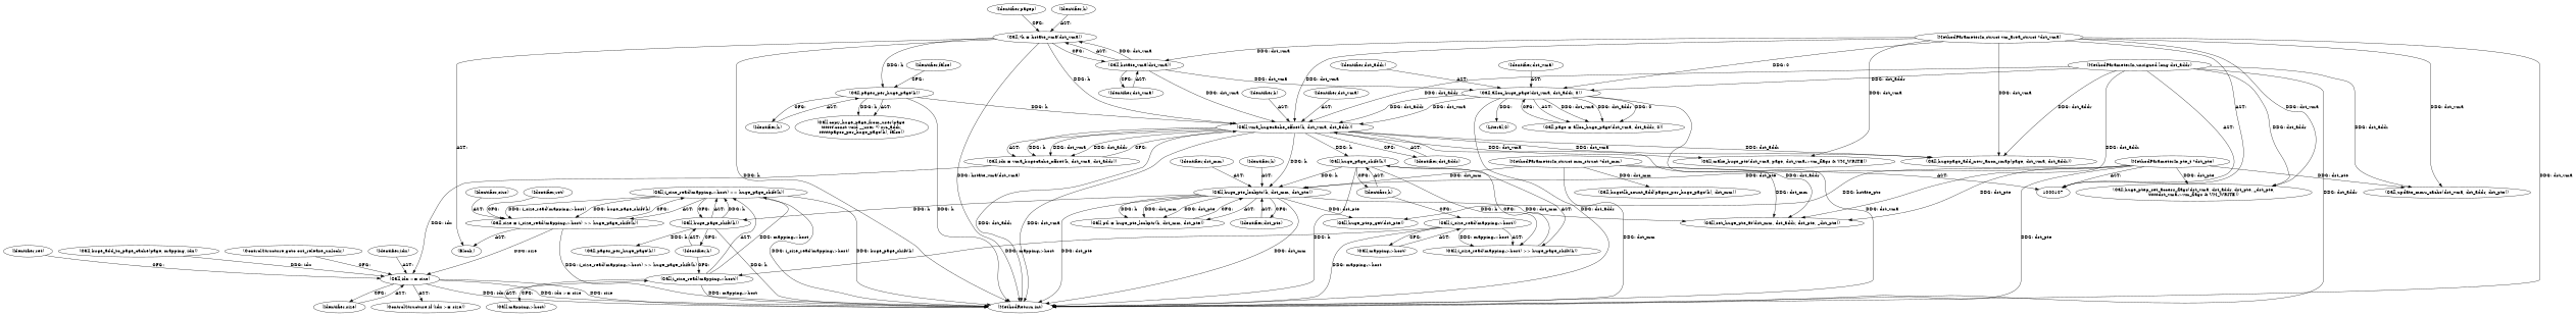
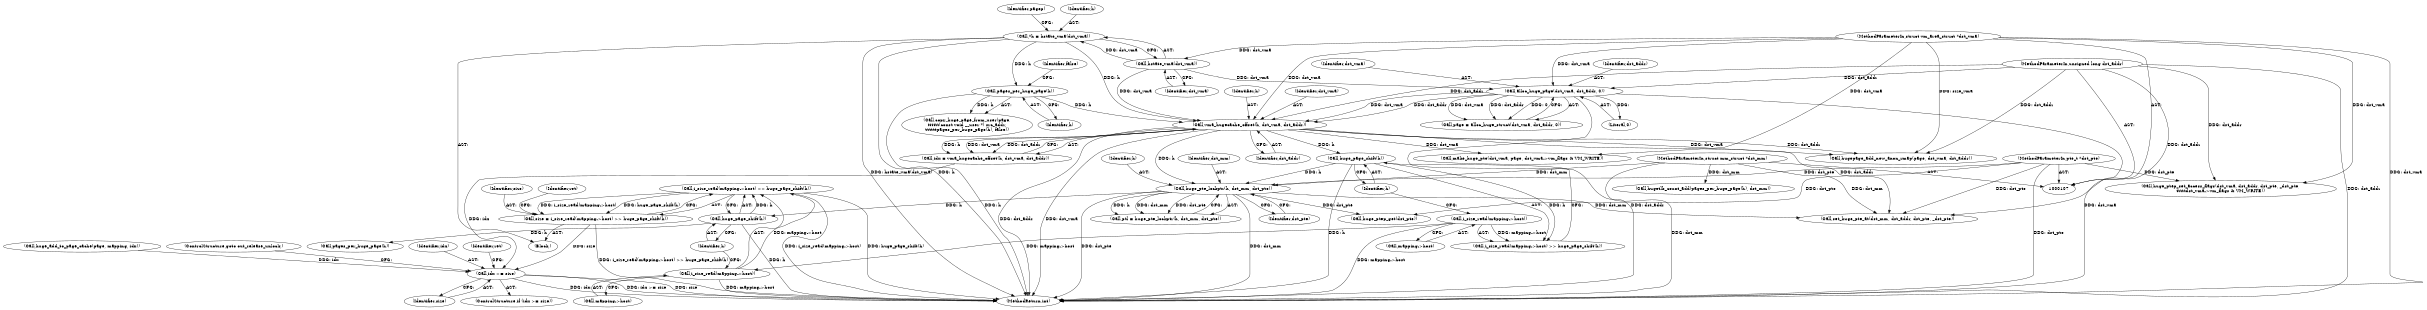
  digraph {
    n1 [label="(Call,i_size_read(mapping->host) >> huge_page_shift(h))"]
    n2 [label="(Call,huge_page_shift(h))"]
    n3 [label="(Call,size = i_size_read(mapping->host) >> huge_page_shift(h))"]
    n4 [label="(MethodReturn,int)"]
    n5 [label="(Call,pages_per_huge_page(h))"]
    n6 [label="(Identifier,h)"]
    n7 [label="(Block,)"]
    n8 [label="(Call,idx >= size)"]
    n9 [label="(Call,i_size_read(mapping->host))"]
    n10 [label="(Call,mapping->host)"]
    n11 [label="(Call,i_size_read(mapping->host))"]
    n12 [label="(Call,mapping->host)"]
    n13 [label="(Call,i_size_read(mapping->host) >> huge_page_shift(h))"]
    n14 [label="(Call,huge_page_shift(h))"]
    n15 [label="(Call,huge_pte_lockptr(h, dst_mm, dst_pte))"]
    n16 [label="(Identifier,dst_pte)"]
    n17 [label="(Call,set_huge_pte_at(dst_mm, dst_addr, dst_pte, _dst_pte))"]
    n18 [label="(Call,huge_ptep_get(dst_pte))"]
    n19 [label="(Call,ptl = huge_pte_lockptr(h, dst_mm, dst_pte))"]
    n20 [label="(Call,vma_hugecache_offset(h, dst_vma, dst_addr))"]
    n21 [label="(Call,idx = vma_hugecache_offset(h, dst_vma, dst_addr))"]
    n22 [label="(Call,hugepage_add_new_anon_rmap(page, dst_vma, dst_addr))"]
    n23 [label="(Call,make_huge_pte(dst_vma, page, dst_vma->vm_flags & VM_WRITE))"]
    n24 [label="(Identifier,dst_addr)"]
    n25 [label="(Identifier,h)"]
    n26 [label="(Call,*h = hstate_vma(dst_vma))"]
    n27 [label="(Call,hstate_vma(dst_vma))"]
    n28 [label="(Call,pages_per_huge_page(h))"]
    n29 [label="(Call,alloc_huge_page(dst_vma, dst_addr, 0))"]
    n30 [label="(Identifier,dst_vma)"]
    n31 [label="(Call,copy_huge_page_from_user(page,\n\t\t\t\t\t\t(const void __user *) src_addr,\n\t\t\t\t\t\tpages_per_huge_page(h), false))"]
    n32 [label="(Identifier,h)"]
    n33 [label="(Literal,0)"]
-   n34 [label="(Call,page = alloc_huge_page(dst_vma, dst_addr, 0))"]
+   n34 [label="(Call,page = alloc_huge_struct(dst_vma, dst_addr, 0))"]
    n35 [label="(MethodParameterIn,struct vm_area_struct *dst_vma)"]
    n36 [label="(Call,huge_ptep_set_access_flags(dst_vma, dst_addr, dst_pte, _dst_pte,\n\t\t\t\t\tdst_vma->vm_flags & VM_WRITE))"]
-   n37 [label="(Call,update_mmu_cache(dst_vma, dst_addr, dst_pte))"]
    1000107
    n39 [label="(MethodParameterIn,unsigned long dst_addr)"]
    n40 [label="(MethodParameterIn,struct mm_struct *dst_mm)"]
    n41 [label="(Call,hugetlb_count_add(pages_per_huge_page(h), dst_mm))"]
    n42 [label="(MethodParameterIn,pte_t *dst_pte)"]
    n43 [label="(ControlStructure,if (idx >= size))"]
    n44 [label="(Identifier,size)"]
    n45 [label="(Identifier,pagep)"]
    n46 [label="(Identifier,h)"]
    n47 [label="(Identifier,false)"]
    n48 [label="(Identifier,size)"]
    n49 [label="(Identifier,h)"]
    n50 [label="(Identifier,idx)"]
    n51 [label="(Identifier,dst_addr)"]
    n52 [label="(Identifier,ret)"]
    n53 [label="(Identifier,dst_mm)"]
    n54 [label="(Identifier,dst_vma)"]
    n55 [label="(Call,huge_add_to_page_cache(page, mapping, idx))"]
    n56 [label="(ControlStructure,goto out_release_unlock;)"]
    n57 [label="(Identifier,ret)"]
    n58 [label="(Identifier,h)"]
    n59 [label="(Identifier,dst_vma)"]
    n1 -> n2 [label="CFG: "]
    n1 -> n3 [label="AST: "]
    n1 -> n3 [label="DDG: i_size_read(mapping->host)"]
    n1 -> n3 [label="DDG: huge_page_shift(h)"]
    n1 -> n4 [label="DDG: i_size_read(mapping->host)"]
    n1 -> n4 [label="DDG: huge_page_shift(h)"]
    n2 -> n1 [label="AST: "]
    n2 -> n1 [label="DDG: h"]
    n2 -> n4 [label="DDG: h"]
    n2 -> n5 [label="DDG: h"]
    n2 -> n6 [label="CFG: "]
    n3 -> n1 [label="CFG: "]
    n3 -> n4 [label="DDG: i_size_read(mapping->host) >> huge_page_shift(h)"]
    n3 -> n7 [label="AST: "]
    n3 -> n8 [label="DDG: size"]
    n6 -> n2 [label="AST: "]
    n6 -> n9 [label="CFG: "]
    n8 -> n4 [label="DDG: size"]
    n8 -> n4 [label="DDG: idx"]
    n8 -> n4 [label="DDG: idx >= size"]
    n8 -> n43 [label="AST: "]
    n8 -> n44 [label="CFG: "]
    n9 -> n1 [label="AST: "]
    n9 -> n1 [label="DDG: mapping->host"]
    n9 -> n4 [label="DDG: mapping->host"]
    n9 -> n10 [label="CFG: "]
    n10 -> n9 [label="AST: "]
    n11 -> n4 [label="DDG: mapping->host"]
    n11 -> n9 [label="DDG: mapping->host"]
    n11 -> n12 [label="CFG: "]
    n11 -> n13 [label="AST: "]
    n11 -> n13 [label="DDG: mapping->host"]
    n12 -> n11 [label="AST: "]
    n13 -> n14 [label="CFG: "]
    n14 -> n4 [label="DDG: h"]
    n14 -> n13 [label="AST: "]
    n14 -> n13 [label="DDG: h"]
    n14 -> n15 [label="DDG: h"]
    n14 -> n25 [label="CFG: "]
    n15 -> n2 [label="DDG: h"]
    n15 -> n4 [label="DDG: dst_pte"]
    n15 -> n4 [label="DDG: dst_mm"]
    n15 -> n16 [label="CFG: "]
    n15 -> n17 [label="DDG: dst_mm"]
    n15 -> n18 [label="DDG: dst_pte"]
    n15 -> n19 [label="AST: "]
    n15 -> n19 [label="DDG: h"]
    n15 -> n19 [label="DDG: dst_mm"]
    n15 -> n19 [label="DDG: dst_pte"]
-   n16 -> n15 [label="AST: "]
+   n16 -> n15 [label="CFG: "]
    n19 -> n15 [label="CFG: "]
    n20 -> n4 [label="DDG: dst_addr"]
    n20 -> n4 [label="DDG: dst_vma"]
    n20 -> n14 [label="DDG: h"]
    n20 -> n15 [label="DDG: h"]
    n20 -> n17 [label="DDG: dst_addr"]
    n20 -> n21 [label="AST: "]
    n20 -> n21 [label="DDG: h"]
    n20 -> n21 [label="DDG: dst_vma"]
    n20 -> n21 [label="DDG: dst_addr"]
    n20 -> n22 [label="DDG: dst_vma"]
    n20 -> n22 [label="DDG: dst_addr"]
    n20 -> n23 [label="DDG: dst_vma"]
    n20 -> n24 [label="CFG: "]
    n21 -> n8 [label="DDG: idx"]
    n21 -> n20 [label="CFG: "]
    n24 -> n20 [label="AST: "]
    n25 -> n11 [label="CFG: "]
    n25 -> n14 [label="AST: "]
    n26 -> n4 [label="DDG: hstate_vma(dst_vma)"]
    n26 -> n4 [label="DDG: h"]
    n26 -> n7 [label="AST: "]
    n26 -> n20 [label="DDG: h"]
    n26 -> n27 [label="CFG: "]
    n26 -> n28 [label="DDG: h"]
    n27 -> n20 [label="DDG: dst_vma"]
    n27 -> n26 [label="AST: "]
    n27 -> n26 [label="DDG: dst_vma"]
    n27 -> n29 [label="DDG: dst_vma"]
    n27 -> n30 [label="CFG: "]
    n28 -> n4 [label="DDG: h"]
    n28 -> n20 [label="DDG: h"]
    n28 -> n31 [label="AST: "]
    n28 -> n31 [label="DDG: h"]
    n28 -> n32 [label="CFG: "]
    n29 -> n4 [label="DDG: dst_addr"]
    n29 -> n4 [label="DDG: dst_vma"]
    n29 -> n20 [label="DDG: dst_vma"]
    n29 -> n20 [label="DDG: dst_addr"]
    n29 -> n33 [label="DDG: "]
    n29 -> n34 [label="AST: "]
    n29 -> n34 [label="DDG: dst_vma"]
    n29 -> n34 [label="DDG: dst_addr"]
    n29 -> n34 [label="DDG: 0"]
    n30 -> n27 [label="AST: "]
    n32 -> n28 [label="AST: "]
+   n33 -> n29 [label="AST: "]
    n34 -> n29 [label="CFG: "]
    n35 -> n4 [label="DDG: dst_vma"]
    n35 -> n20 [label="DDG: dst_vma"]
-   n35 -> n22 [label="DDG: dst_vma"]
+   n35 -> n22 [label="DDG: size_vma"]
    n35 -> n23 [label="DDG: dst_vma"]
    n35 -> n27 [label="DDG: dst_vma"]
-   n35 -> n29 [label="DDG: 0"]
+   n35 -> n29 [label="DDG: dst_vma"]
    n35 -> n36 [label="DDG: dst_vma"]
-   n35 -> n37 [label="DDG: dst_vma"]
    n35 -> 1000107 [label="AST: "]
    n39 -> n4 [label="DDG: dst_addr"]
    n39 -> n17 [label="DDG: dst_addr"]
    n39 -> n20 [label="DDG: dst_addr"]
    n39 -> n22 [label="DDG: dst_addr"]
    n39 -> n29 [label="DDG: dst_addr"]
    n39 -> n36 [label="DDG: dst_addr"]
-   n39 -> n37 [label="DDG: dst_addr"]
    n39 -> 1000107 [label="AST: "]
    n40 -> n4 [label="DDG: dst_mm"]
    n40 -> n15 [label="DDG: dst_mm"]
    n40 -> n17 [label="DDG: dst_mm"]
    n40 -> 1000107 [label="AST: "]
    n40 -> n41 [label="DDG: dst_mm"]
    n42 -> n4 [label="DDG: dst_pte"]
    n42 -> n15 [label="DDG: dst_pte"]
    n42 -> n17 [label="DDG: dst_pte"]
-   n42 -> n18 [label="DDG: hstate_pte"]
+   n42 -> n18 [label="DDG: dst_pte"]
    n42 -> n36 [label="DDG: dst_pte"]
-   n42 -> n37 [label="DDG: dst_pte"]
    n42 -> 1000107 [label="AST: "]
    n44 -> n8 [label="AST: "]
    n45 -> n26 [label="CFG: "]
    n46 -> n26 [label="AST: "]
    n47 -> n28 [label="CFG: "]
    n48 -> n3 [label="AST: "]
    n49 -> n20 [label="AST: "]
    n50 -> n8 [label="AST: "]
    n51 -> n29 [label="AST: "]
    n52 -> n8 [label="CFG: "]
    n53 -> n15 [label="AST: "]
    n54 -> n29 [label="AST: "]
    n55 -> n8 [label="DDG: idx"]
    n56 -> n8 [label="CFG: "]
    n57 -> n3 [label="CFG: "]
    n58 -> n15 [label="AST: "]
    n59 -> n20 [label="AST: "]
  }
